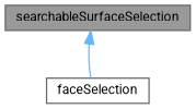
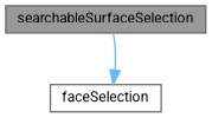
  digraph {
    fontname=Roboto
    node [color=gray40 fontname=Roboto fontsize=10 shape=box style=filled]
    n1 [fillcolor=grey60 fontcolor=black height=0.2 label=searchableSurfaceSelection width=0.4]
    n2 [fillcolor=white height=0.2 label=faceSelection width=0.4]
-   n1 -> n2 [color=steelblue1 dir=back fontname=Roboto fontsize=10 labelfontname=Helvetica labelfontsize=10 style=solid]
+   n2 -> n1 [color=steelblue1 dir=back fontname=Roboto fontsize=10 labelfontname=Helvetica labelfontsize=10 style=solid]
  }
